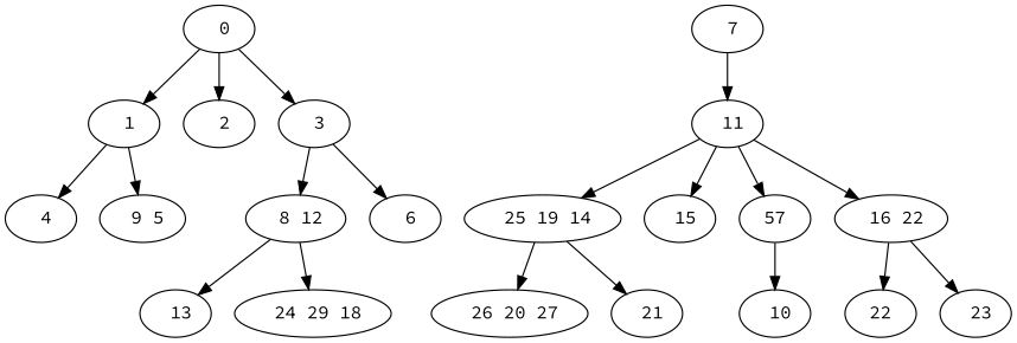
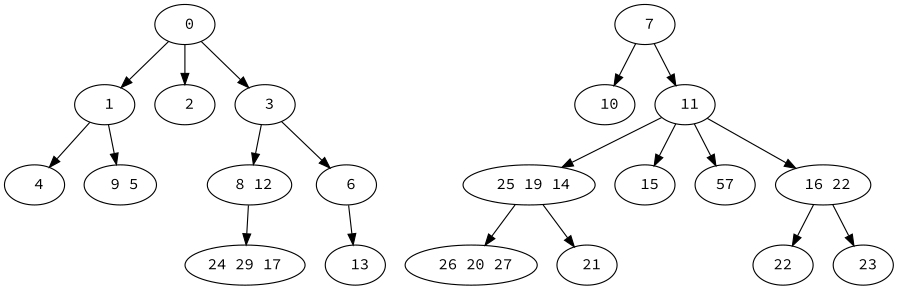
  digraph {
    fontname="Source Code Pro"
    node [fontname="Source Code Pro"]
    edge [fontname="Source Code Pro"]
    " 0"
    " 1"
    " 2"
    " 3"
    " 4"
    " 9 5"
    " 8 12"
    " 6"
    " 7"
    " 10"
    " 11"
    " 13"
-   " 24 29 18"
+   " 24 29 18" [label="24 29 17"]
    " 25 19 14"
    " 15"
    n16 [label=57]
    " 16 22"
    " 26 20 27"
    " 21"
    n20 [label=22]
    " 23"
    " 0" -> " 1"
    " 0" -> " 2"
    " 0" -> " 3"
    " 1" -> " 4"
    " 1" -> " 9 5"
    " 3" -> " 8 12"
    " 3" -> " 6"
-   " 8 12" -> " 13"
+   " 6" -> " 13"
    " 8 12" -> " 24 29 18"
-   n16 -> " 10"
+   " 7" -> " 10"
    " 7" -> " 11"
    " 11" -> " 25 19 14"
    " 11" -> " 15"
    " 11" -> n16
    " 11" -> " 16 22"
    " 25 19 14" -> " 26 20 27"
    " 25 19 14" -> " 21"
    " 16 22" -> n20
    " 16 22" -> " 23"
  }
